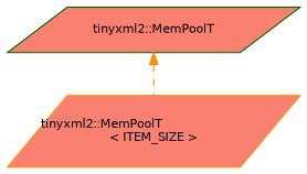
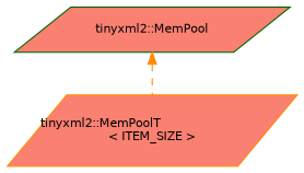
  digraph {
    node [fillcolor=salmon fontname=Helvetica fontsize=10 shape=parallelogram style=filled]
    n1 [color=darkorange fontcolor=black height=0.2 label="tinyxml2::MemPoolT\l\< ITEM_SIZE \>" width=0.4]
-   n2 [color=darkgreen height=0.2 label="tinyxml2::MemPoolT" width=0.4]
+   n2 [color=darkgreen height=0.2 label="tinyxml2::MemPool" width=0.4]
    n2 -> n1 [color=darkorange dir=back fontname=Helvetica fontsize=10 labelfontname=Helvetica labelfontsize=10 style=dashed]
  }
